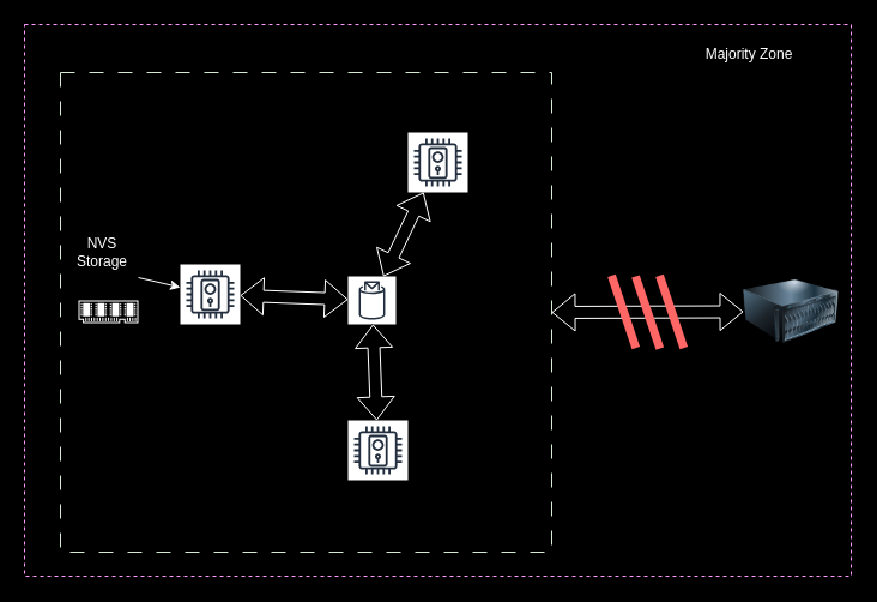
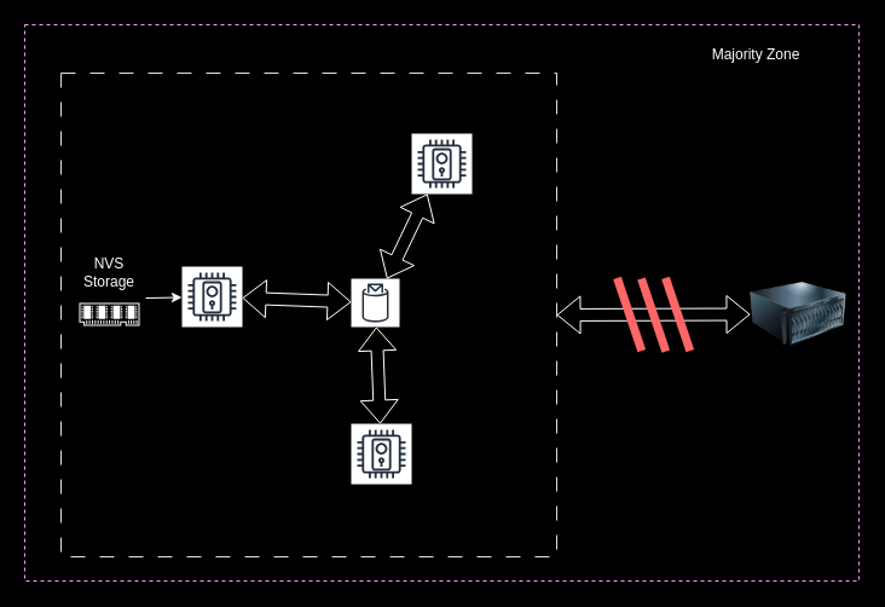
  <mxCell id="0" />
  <mxCell id="1" parent="0" />
  <mxCell id="2" value="" style="rounded=0;whiteSpace=wrap;html=1;fillColor=none;strokeColor=#FF99FF;dashed=1;" vertex="1" parent="1"><mxGeometry x="20" y="20" width="690" height="460" as="geometry" /></mxCell>
  <mxCell id="3" value="" style="rounded=0;whiteSpace=wrap;html=1;fillColor=none;strokeColor=#D5E8D4;dashed=1;dashPattern=12 12;" vertex="1" parent="1"><mxGeometry x="50" y="60" width="410" height="400" as="geometry" /></mxCell>
  <mxCell id="4" value="&lt;font color=&quot;#ffffff&quot;&gt;&lt;br&gt;&lt;/font&gt;" style="sketch=0;outlineConnect=0;fontColor=#232F3E;gradientColor=none;strokeColor=#232F3E;fillColor=#ffffff;dashed=0;verticalLabelPosition=bottom;verticalAlign=top;align=center;html=1;fontSize=12;fontStyle=0;aspect=fixed;shape=mxgraph.aws4.resourceIcon;resIcon=mxgraph.aws4.topic_2;" vertex="1" parent="1"><mxGeometry x="290" y="230" width="40" height="40" as="geometry" /></mxCell>
  <mxCell id="5" value="" style="sketch=0;pointerEvents=1;shadow=0;dashed=0;html=1;strokeColor=none;fillColor=#FFFFFF;aspect=fixed;labelPosition=center;verticalLabelPosition=bottom;verticalAlign=top;align=center;outlineConnect=0;shape=mxgraph.vvd.memory;" vertex="1" parent="1"><mxGeometry x="65" y="250" width="50" height="19" as="geometry" /></mxCell>
- <mxCell id="6" value="&lt;font color=&quot;#ffffff&quot;&gt;NVS Storage&lt;br&gt;&lt;/font&gt;" style="text;html=1;align=center;verticalAlign=middle;whiteSpace=wrap;rounded=0;" vertex="1" parent="1"><mxGeometry x="55" y="195" width="60" height="30" as="geometry" /></mxCell>
+ <mxCell id="6" value="&lt;font color=&quot;#ffffff&quot;&gt;NVS Storage&lt;br&gt;&lt;/font&gt;" style="text;html=1;align=center;verticalAlign=middle;whiteSpace=wrap;rounded=0;" vertex="1" parent="1"><mxGeometry x="60" y="210" width="60" height="30" as="geometry" /></mxCell>
  <mxCell id="7" value="" style="sketch=0;outlineConnect=0;fontColor=#232F3E;gradientColor=none;strokeColor=#232F3E;fillColor=#ffffff;dashed=0;verticalLabelPosition=bottom;verticalAlign=top;align=center;html=1;fontSize=12;fontStyle=0;aspect=fixed;shape=mxgraph.aws4.resourceIcon;resIcon=mxgraph.aws4.door_lock;" vertex="1" parent="1"><mxGeometry x="150" y="220" width="50" height="50" as="geometry" /></mxCell>
  <mxCell id="8" value="" style="sketch=0;outlineConnect=0;fontColor=#232F3E;gradientColor=none;strokeColor=#232F3E;fillColor=#ffffff;dashed=0;verticalLabelPosition=bottom;verticalAlign=top;align=center;html=1;fontSize=12;fontStyle=0;aspect=fixed;shape=mxgraph.aws4.resourceIcon;resIcon=mxgraph.aws4.door_lock;" vertex="1" parent="1"><mxGeometry x="290" y="350" width="50" height="50" as="geometry" /></mxCell>
  <mxCell id="9" value="" style="sketch=0;outlineConnect=0;fontColor=#232F3E;gradientColor=none;strokeColor=#232F3E;fillColor=#ffffff;dashed=0;verticalLabelPosition=bottom;verticalAlign=top;align=center;html=1;fontSize=12;fontStyle=0;aspect=fixed;shape=mxgraph.aws4.resourceIcon;resIcon=mxgraph.aws4.door_lock;" vertex="1" parent="1"><mxGeometry x="340" y="110" width="50" height="50" as="geometry" /></mxCell>
  <mxCell id="10" value="" style="endArrow=classic;html=1;rounded=0;exitX=1.001;exitY=1.201;exitDx=0;exitDy=0;exitPerimeter=0;strokeColor=#FFFFFF;" edge="1" parent="1" source="6" target="7"><mxGeometry width="50" height="50" relative="1" as="geometry"><mxPoint x="210" y="230" as="sourcePoint" /><mxPoint x="260" y="180" as="targetPoint" /></mxGeometry></mxCell>
  <mxCell id="11" value="" style="edgeStyle=orthogonalEdgeStyle;rounded=0;orthogonalLoop=1;jettySize=auto;html=1;" edge="1" parent="1" source="4" target="8"><mxGeometry relative="1" as="geometry" /></mxCell>
  <mxCell id="12" value="" style="shape=flexArrow;endArrow=classic;startArrow=classic;html=1;rounded=0;strokeColor=#FFFFFF;" edge="1" parent="1" source="7" target="4"><mxGeometry width="100" height="100" relative="1" as="geometry"><mxPoint x="190" y="260" as="sourcePoint" /><mxPoint x="290" y="160" as="targetPoint" /></mxGeometry></mxCell>
  <mxCell id="13" value="" style="shape=flexArrow;endArrow=classic;startArrow=classic;html=1;rounded=0;strokeColor=#FFFFFF;" edge="1" parent="1" source="4" target="9"><mxGeometry width="100" height="100" relative="1" as="geometry"><mxPoint x="190" y="260" as="sourcePoint" /><mxPoint x="290" y="160" as="targetPoint" /></mxGeometry></mxCell>
  <mxCell id="14" value="" style="shape=flexArrow;endArrow=classic;startArrow=classic;html=1;rounded=0;strokeColor=#FFFFFF;" edge="1" parent="1" source="8" target="4"><mxGeometry width="100" height="100" relative="1" as="geometry"><mxPoint x="190" y="260" as="sourcePoint" /><mxPoint x="290" y="160" as="targetPoint" /></mxGeometry></mxCell>
  <mxCell id="15" value="" style="image;html=1;image=img/lib/clip_art/computers/Server_128x128.png" vertex="1" parent="1"><mxGeometry x="620" y="219.5" width="80" height="80" as="geometry" /></mxCell>
  <mxCell id="16" value="" style="shape=flexArrow;endArrow=classic;startArrow=classic;html=1;rounded=0;exitX=1;exitY=0.5;exitDx=0;exitDy=0;entryX=0;entryY=0.5;entryDx=0;entryDy=0;strokeColor=#FFFFFF;" edge="1" parent="1" source="3" target="15"><mxGeometry width="100" height="100" relative="1" as="geometry"><mxPoint x="270" y="250" as="sourcePoint" /><mxPoint x="370" y="150" as="targetPoint" /></mxGeometry></mxCell>
  <mxCell id="17" value="" style="endArrow=none;html=1;rounded=0;exitX=0.754;exitY=0.608;exitDx=0;exitDy=0;exitPerimeter=0;strokeColor=#FF6666;strokeWidth=7;" edge="1" parent="1"><mxGeometry width="50" height="50" relative="1" as="geometry"><mxPoint x="550.26" y="290.08" as="sourcePoint" /><mxPoint x="530" y="230" as="targetPoint" /></mxGeometry></mxCell>
  <mxCell id="18" value="" style="endArrow=none;html=1;rounded=0;exitX=0.754;exitY=0.608;exitDx=0;exitDy=0;exitPerimeter=0;strokeColor=#FF6666;strokeWidth=7;" edge="1" parent="1"><mxGeometry width="50" height="50" relative="1" as="geometry"><mxPoint x="530.26" y="289.54" as="sourcePoint" /><mxPoint x="510" y="229.46" as="targetPoint" /></mxGeometry></mxCell>
  <mxCell id="19" value="" style="endArrow=none;html=1;rounded=0;exitX=0.754;exitY=0.608;exitDx=0;exitDy=0;exitPerimeter=0;strokeColor=#FF6666;strokeWidth=7;" edge="1" parent="1"><mxGeometry width="50" height="50" relative="1" as="geometry"><mxPoint x="570.26" y="289.54" as="sourcePoint" /><mxPoint x="550" y="229.46" as="targetPoint" /></mxGeometry></mxCell>
  <mxCell id="20" value="&lt;font color=&quot;#ffffff&quot;&gt;Majority Zone&lt;br&gt;&lt;/font&gt;" style="text;html=1;align=center;verticalAlign=middle;whiteSpace=wrap;rounded=0;" vertex="1" parent="1"><mxGeometry x="560" y="30" width="130" height="30" as="geometry" /></mxCell>
